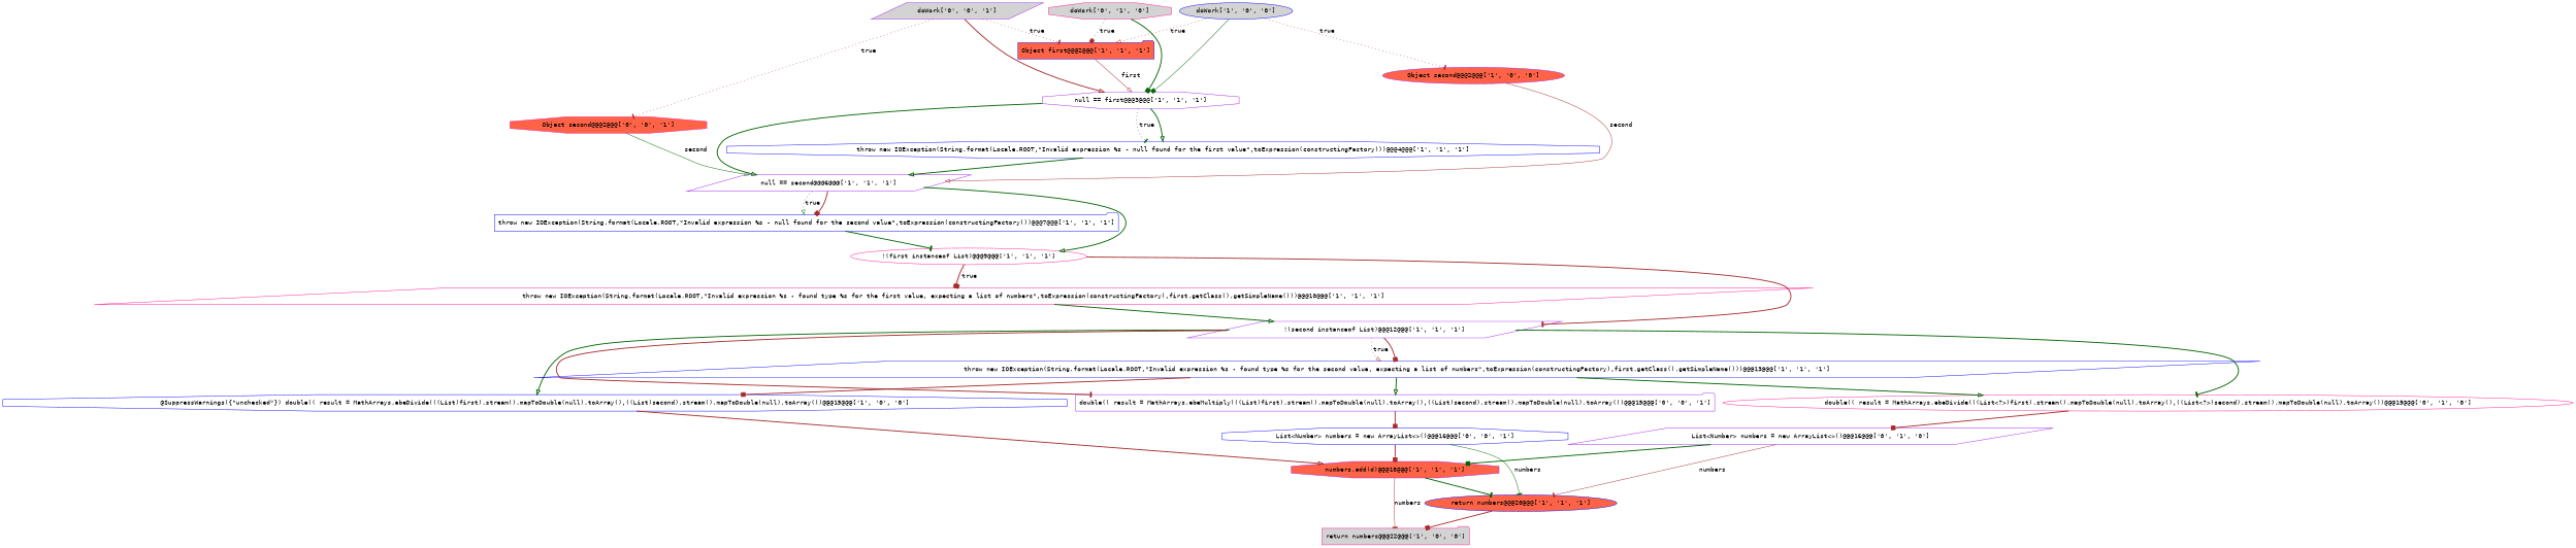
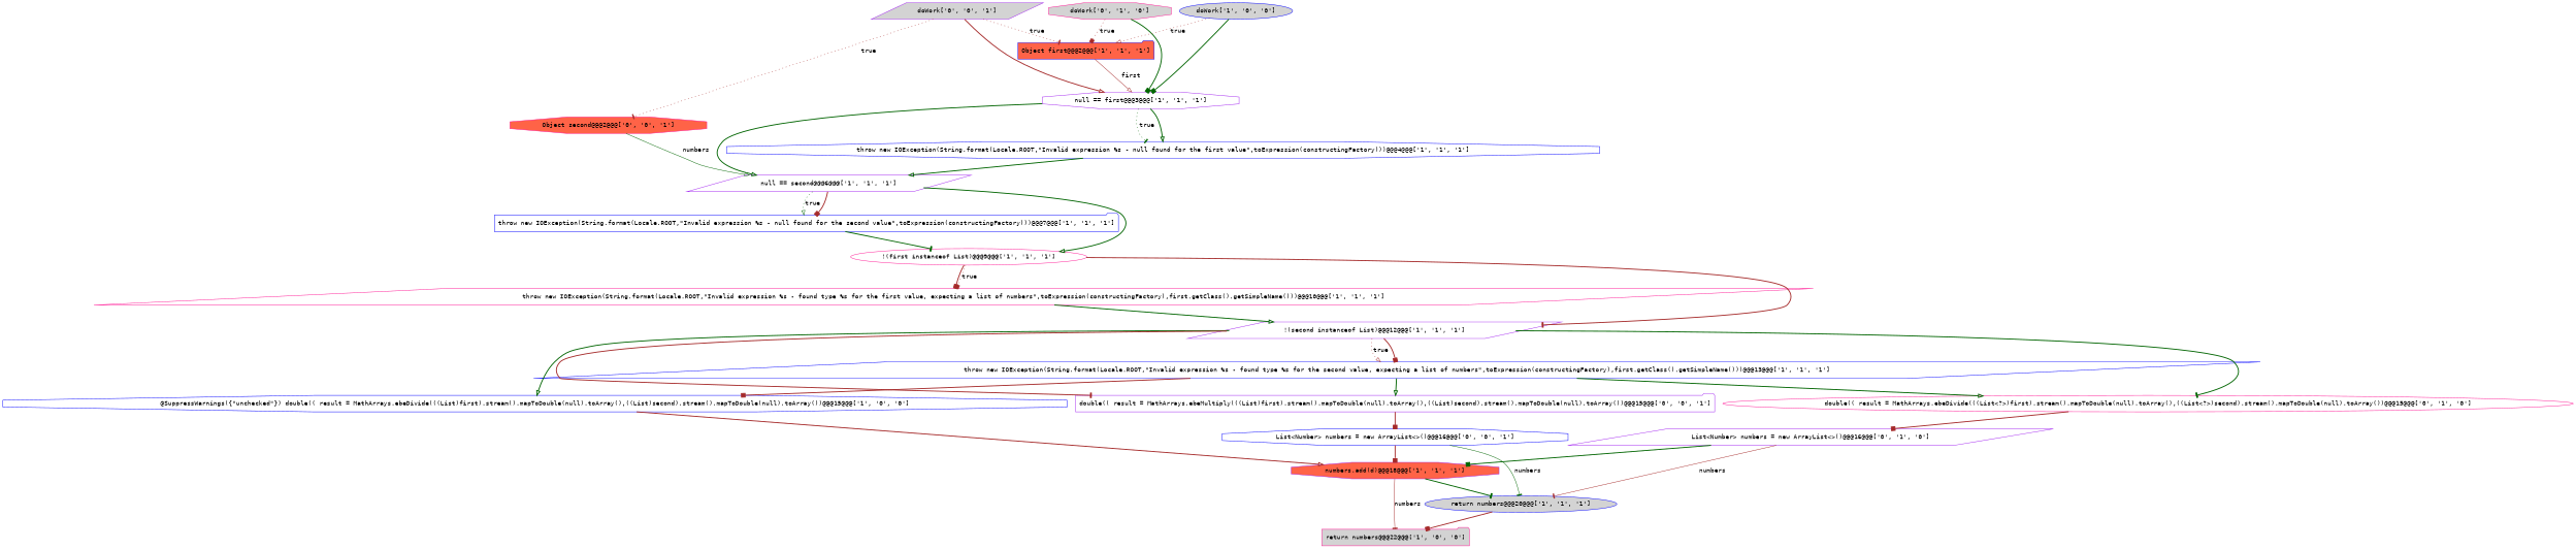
  digraph {
    fontname="DejaVu Sans Mono"
    node [color=blue fillcolor=white fontname="DejaVu Sans Mono" shape=octagon style=filled]
    edge [arrowhead=onormal color=brown fontname="DejaVu Sans Mono" style=bold]
    n1 [label="throw new IOException(String.format(Locale.ROOT,\"Invalid expression %s - found type %s for the second value, expecting a list of numbers\",toExpression(constructingFactory),first.getClass().getSimpleName()))@@@13@@@['1', '1', '1']" shape=parallelogram]
    n2 [color=deeppink label="double(( result = MathArrays.ebeDivide(((List<?>)first).stream().mapToDouble(null).toArray(),((List<?>)second).stream().mapToDouble(null).toArray())@@@15@@@['0', '1', '0']" shape=ellipse]
    n3 [label="@SuppressWarnings({\"unchecked\"}) double(( result = MathArrays.ebeDivide(((List)first).stream().mapToDouble(null).toArray(),((List)second).stream().mapToDouble(null).toArray())@@@15@@@['1', '0', '0']"]
    n4 [color=purple label="double(( result = MathArrays.ebeMultiply(((List)first).stream().mapToDouble(null).toArray(),((List)second).stream().mapToDouble(null).toArray())@@@15@@@['0', '0', '1']" shape=folder]
    n5 [color=purple label="List<Number> numbers = new ArrayList<>()@@@16@@@['0', '1', '0']" shape=parallelogram]
    n6 [color=purple fillcolor=tomato label="numbers.add(d)@@@18@@@['1', '1', '1']"]
    n7 [label="List<Number> numbers = new ArrayList<>()@@@16@@@['0', '0', '1']"]
    n8 [color=deeppink label="throw new IOException(String.format(Locale.ROOT,\"Invalid expression %s - found type %s for the first value, expecting a list of numbers\",toExpression(constructingFactory),first.getClass().getSimpleName()))@@@10@@@['1', '1', '1']" shape=parallelogram]
    n9 [color=purple label="!(second instanceof List)@@@12@@@['1', '1', '1']" shape=parallelogram]
    n10 [label="throw new IOException(String.format(Locale.ROOT,\"Invalid expression %s - null found for the second value\",toExpression(constructingFactory)))@@@7@@@['1', '1', '1']" shape=folder]
    n11 [color=deeppink label="!(first instanceof List)@@@9@@@['1', '1', '1']" shape=ellipse]
-   n12 [fillcolor=tomato label="return numbers@@@20@@@['1', '1', '1']" shape=ellipse]
+   n12 [fillcolor=lightgray label="return numbers@@@20@@@['1', '1', '1']" shape=ellipse]
    n13 [color=deeppink fillcolor=lightgray label="return numbers@@@22@@@['1', '0', '0']" shape=folder]
    n14 [label="throw new IOException(String.format(Locale.ROOT,\"Invalid expression %s - null found for the first value\",toExpression(constructingFactory)))@@@4@@@['1', '1', '1']"]
    n15 [color=purple label="null == second@@@6@@@['1', '1', '1']" shape=parallelogram]
    n16 [color=purple fillcolor=lightgray label="doWork['0', '0', '1']" shape=parallelogram]
    n17 [fillcolor=tomato label="Object first@@@2@@@['1', '1', '1']" shape=folder]
    n18 [color=deeppink fillcolor=tomato label="Object second@@@2@@@['0', '0', '1']"]
    n19 [color=purple label="null == first@@@3@@@['1', '1', '1']"]
    n20 [color=deeppink fillcolor=lightgray label="doWork['0', '1', '0']"]
-   n21 [color=purple fillcolor=tomato label="Object second@@@2@@@['1', '0', '0']" shape=ellipse]
    n22 [fillcolor=lightgray label="doWork['1', '0', '0']" shape=ellipse]
    n1 -> n2 [color=darkgreen]
    n1 -> n3 [arrowhead=box]
    n1 -> n4 [color=darkgreen]
    n2 -> n5 [arrowhead=box]
    n3 -> n6
    n4 -> n7 [arrowhead=box]
    n5 -> n6 [arrowhead=box color=darkgreen]
    n5 -> n12 [arrowhead=tee label=numbers style=solid]
    n6 -> n12 [arrowhead=tee color=darkgreen]
    n6 -> n13 [arrowhead=tee label=numbers style=solid]
    n7 -> n6 [arrowhead=box]
    n7 -> n12 [arrowhead=tee color=darkgreen label=numbers style=solid]
    n8 -> n9 [color=darkgreen]
    n9 -> n1 [arrowhead=box]
    n9 -> n1 [label=true style=dotted]
    n9 -> n2 [arrowhead=tee color=darkgreen]
    n9 -> n3 [color=darkgreen]
    n9 -> n4 [arrowhead=tee]
    n10 -> n11 [arrowhead=tee color=darkgreen]
    n11 -> n8 [arrowhead=box label=true style=dotted]
    n11 -> n8 [arrowhead=box]
    n11 -> n9 [arrowhead=tee]
    n12 -> n13 [arrowhead=box]
    n14 -> n15 [color=darkgreen]
    n15 -> n10 [arrowhead=box]
    n15 -> n10 [color=darkgreen label=true style=dotted]
    n15 -> n11 [color=darkgreen]
    n16 -> n17 [arrowhead=tee label=true style=dotted]
    n16 -> n18 [arrowhead=tee label=true style=dotted]
    n16 -> n19
    n17 -> n19 [label=first style=solid]
-   n18 -> n15 [color=darkgreen label=second style=solid]
+   n18 -> n15 [color=darkgreen label=numbers style=solid]
    n19 -> n14 [color=darkgreen]
    n19 -> n14 [arrowhead=tee color=darkgreen label=true style=dotted]
    n19 -> n15 [color=darkgreen]
    n20 -> n17 [arrowhead=box label=true style=dotted]
    n20 -> n19 [arrowhead=box color=darkgreen]
-   n21 -> n15 [label=second style=solid]
    n22 -> n17 [label=true style=dotted]
-   n22 -> n19 [arrowhead=box color=darkgreen style=solid]
-   n22 -> n21 [arrowhead=tee label=true style=dotted]
+   n22 -> n19 [arrowhead=box color=darkgreen]
  }
